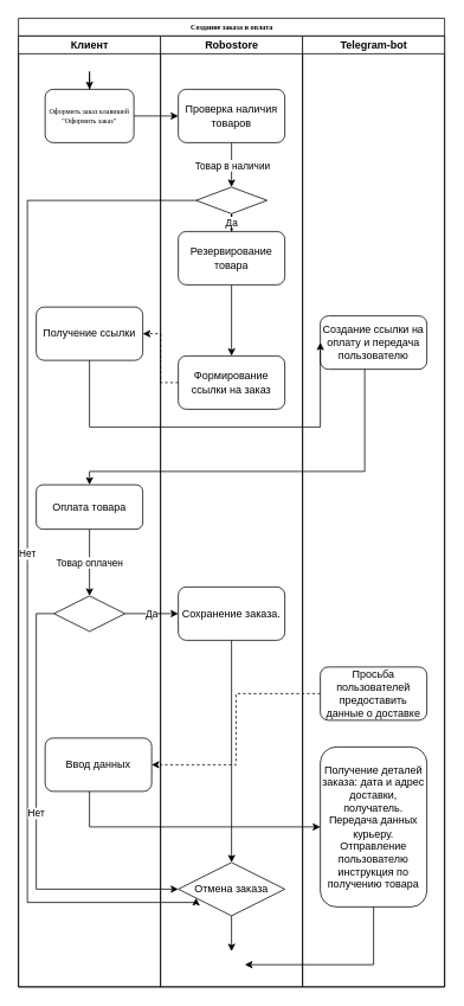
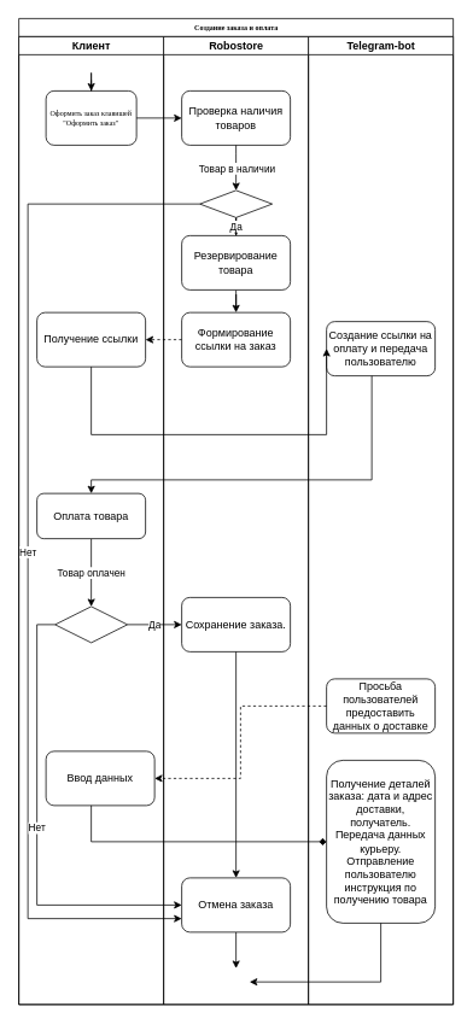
  <mxCell id="0" />
  <mxCell id="1" parent="0" />
  <mxCell id="2" value="Создание заказа и оплата" style="swimlane;html=1;childLayout=stackLayout;startSize=20;rounded=0;shadow=0;labelBackgroundColor=none;strokeWidth=1;fontFamily=Verdana;fontSize=8;align=center;" parent="1" vertex="1"><mxGeometry x="20" y="20" width="480" height="1090" as="geometry" /></mxCell>
  <mxCell id="3" value="Клиент" style="swimlane;html=1;startSize=20;" parent="2" vertex="1"><mxGeometry y="20" width="160" height="1070" as="geometry" /></mxCell>
  <mxCell id="4" style="edgeStyle=orthogonalEdgeStyle;rounded=0;orthogonalLoop=1;jettySize=auto;html=1;" parent="3" source="6" target="7" edge="1"><mxGeometry relative="1" as="geometry" /></mxCell>
  <mxCell id="5" value="" style="rhombus;whiteSpace=wrap;html=1;" parent="3" vertex="1"><mxGeometry x="40" y="630" width="80" height="40" as="geometry" /></mxCell>
  <mxCell id="6" value="" style="shape=image;html=1;verticalAlign=top;verticalLabelPosition=bottom;labelBackgroundColor=#ffffff;imageAspect=0;aspect=fixed;image=https://cdn4.iconfinder.com/data/icons/essential-app-2/16/record-round-circle-dot-128.png" parent="3" vertex="1"><mxGeometry x="71" y="30" width="18" height="18" as="geometry" /></mxCell>
  <mxCell id="7" value="Оформить заказ клавишей &quot;Оформить заказ&quot;" style="rounded=1;whiteSpace=wrap;html=1;shadow=0;labelBackgroundColor=none;strokeWidth=1;fontFamily=Verdana;fontSize=8;align=center;" parent="3" vertex="1"><mxGeometry x="30" y="60" width="100" height="60" as="geometry" /></mxCell>
  <mxCell id="8" value="Товар оплачен" style="edgeStyle=orthogonalEdgeStyle;rounded=0;orthogonalLoop=1;jettySize=auto;html=1;" parent="3" source="10" target="5" edge="1"><mxGeometry relative="1" as="geometry" /></mxCell>
  <mxCell id="9" value="Получение ссылки" style="rounded=1;whiteSpace=wrap;html=1;" parent="3" vertex="1"><mxGeometry x="20" y="305" width="120" height="60" as="geometry" /></mxCell>
  <mxCell id="10" value="Оплата товара" style="rounded=1;whiteSpace=wrap;html=1;" parent="3" vertex="1"><mxGeometry x="20" y="505" width="120" height="50" as="geometry" /></mxCell>
  <mxCell id="11" value="Ввод данных" style="rounded=1;whiteSpace=wrap;html=1;" parent="3" vertex="1"><mxGeometry x="30" y="790" width="120" height="60" as="geometry" /></mxCell>
  <mxCell id="12" value="Robostore" style="swimlane;html=1;startSize=20;fillColor=#FFFFFF;" parent="2" vertex="1"><mxGeometry x="160" y="20" width="160" height="1070" as="geometry" /></mxCell>
  <mxCell id="13" value="" style="shape=image;html=1;verticalAlign=top;verticalLabelPosition=bottom;labelBackgroundColor=#ffffff;imageAspect=0;aspect=fixed;image=https://cdn2.iconfinder.com/data/icons/font-awesome/1792/dot-circle-o-128.png" parent="12" vertex="1"><mxGeometry x="65" y="1030" width="30" height="30" as="geometry" /></mxCell>
  <mxCell id="14" value="Проверка наличия товаров" style="rounded=1;whiteSpace=wrap;html=1;" parent="12" vertex="1"><mxGeometry x="20" y="60" width="120" height="60" as="geometry" /></mxCell>
  <mxCell id="15" value="Да" style="edgeStyle=orthogonalEdgeStyle;rounded=0;orthogonalLoop=1;jettySize=auto;html=1;" parent="12" source="16" target="18" edge="1"><mxGeometry relative="1" as="geometry" /></mxCell>
  <mxCell id="16" value="" style="rhombus;whiteSpace=wrap;html=1;" parent="12" vertex="1"><mxGeometry x="40" y="170" width="80" height="30" as="geometry" /></mxCell>
  <mxCell id="17" style="edgeStyle=orthogonalEdgeStyle;rounded=0;orthogonalLoop=1;jettySize=auto;html=1;" edge="1" parent="12" source="18" target="23"><mxGeometry relative="1" as="geometry" /></mxCell>
  <mxCell id="18" value="Резервирование товара" style="rounded=1;whiteSpace=wrap;html=1;" parent="12" vertex="1"><mxGeometry x="20" y="220" width="120" height="60" as="geometry" /></mxCell>
  <mxCell id="19" value="Нет" style="edgeStyle=orthogonalEdgeStyle;rounded=0;orthogonalLoop=1;jettySize=auto;html=1;entryX=0;entryY=0.75;entryDx=0;entryDy=0;" parent="12" source="16" target="21" edge="1"><mxGeometry relative="1" as="geometry"><mxPoint x="-100" y="710" as="targetPoint" /><Array as="points"><mxPoint x="-150" y="185" /><mxPoint x="-150" y="975" /></Array></mxGeometry></mxCell>
  <mxCell id="20" style="edgeStyle=orthogonalEdgeStyle;rounded=0;orthogonalLoop=1;jettySize=auto;html=1;" parent="12" source="21" target="13" edge="1"><mxGeometry relative="1" as="geometry" /></mxCell>
- <mxCell id="21" value="Отмена заказа" style="rhombus;whiteSpace=wrap;html=1;" parent="12" vertex="1"><mxGeometry x="20" y="930" width="120" height="60" as="geometry" /></mxCell>
+ <mxCell id="21" value="Отмена заказа" style="rounded=1;whiteSpace=wrap;html=1;" parent="12" vertex="1"><mxGeometry x="20" y="930" width="120" height="60" as="geometry" /></mxCell>
  <mxCell id="22" value="Сохранение заказа." style="rounded=1;whiteSpace=wrap;html=1;" parent="12" vertex="1"><mxGeometry x="20" y="620" width="120" height="60" as="geometry" /></mxCell>
- <mxCell id="23" value="&lt;span&gt;Формирование ссылки на заказ&lt;/span&gt;" style="rounded=1;whiteSpace=wrap;html=1;" vertex="1" parent="12"><mxGeometry x="20" y="360" width="120" height="60" as="geometry" /></mxCell>
+ <mxCell id="23" value="&lt;span&gt;Формирование ссылки на заказ&lt;/span&gt;" style="rounded=1;whiteSpace=wrap;html=1;" vertex="1" parent="12"><mxGeometry x="20" y="305" width="120" height="60" as="geometry" /></mxCell>
  <mxCell id="24" value="Telegram-bot" style="swimlane;html=1;startSize=20;" parent="2" vertex="1"><mxGeometry x="320" y="20" width="160" height="1070" as="geometry" /></mxCell>
  <mxCell id="25" value="&lt;span&gt;Получение деталей заказа: дата и адрес доставки, получатель. Передача данных курьеру.&lt;br&gt;Отправление пользователю инструкция по получению товара&lt;br&gt;&lt;/span&gt;" style="rounded=1;whiteSpace=wrap;html=1;" parent="24" vertex="1"><mxGeometry x="20" y="800" width="120" height="180" as="geometry" /></mxCell>
- <mxCell id="26" value="Просьба пользователей предоставить данные о доставке" style="rounded=1;whiteSpace=wrap;html=1;" parent="24" vertex="1"><mxGeometry x="20" y="710" width="120" height="60" as="geometry" /></mxCell>
+ <mxCell id="26" value="Просьба пользователей предоставить данных о доставке" style="rounded=1;whiteSpace=wrap;html=1;" parent="24" vertex="1"><mxGeometry x="20" y="710" width="120" height="60" as="geometry" /></mxCell>
  <mxCell id="27" value="Создание ссылки на оплату и передача пользователю" style="rounded=1;whiteSpace=wrap;html=1;" parent="24" vertex="1"><mxGeometry x="20" y="315" width="120" height="60" as="geometry" /></mxCell>
  <mxCell id="28" style="edgeStyle=orthogonalEdgeStyle;rounded=0;orthogonalLoop=1;jettySize=auto;html=1;entryX=0;entryY=0.5;entryDx=0;entryDy=0;" parent="2" source="7" target="14" edge="1"><mxGeometry relative="1" as="geometry" /></mxCell>
  <mxCell id="29" value="Нет" style="edgeStyle=orthogonalEdgeStyle;rounded=0;orthogonalLoop=1;jettySize=auto;html=1;entryX=0;entryY=0.5;entryDx=0;entryDy=0;" parent="2" source="5" target="21" edge="1"><mxGeometry relative="1" as="geometry"><Array as="points"><mxPoint x="20" y="670" /><mxPoint x="20" y="980" /></Array></mxGeometry></mxCell>
  <mxCell id="30" value="Да" style="edgeStyle=orthogonalEdgeStyle;rounded=0;orthogonalLoop=1;jettySize=auto;html=1;" parent="2" source="5" target="22" edge="1"><mxGeometry relative="1" as="geometry" /></mxCell>
  <mxCell id="31" style="edgeStyle=orthogonalEdgeStyle;rounded=0;orthogonalLoop=1;jettySize=auto;html=1;" parent="2" source="22" target="21" edge="1"><mxGeometry relative="1" as="geometry" /></mxCell>
  <mxCell id="32" style="edgeStyle=orthogonalEdgeStyle;rounded=0;orthogonalLoop=1;jettySize=auto;html=1;entryX=1;entryY=0.5;entryDx=0;entryDy=0;dashed=1;" parent="2" source="26" target="11" edge="1"><mxGeometry relative="1" as="geometry" /></mxCell>
- <mxCell id="33" style="edgeStyle=orthogonalEdgeStyle;rounded=0;orthogonalLoop=1;jettySize=auto;html=1;entryX=0;entryY=0.5;entryDx=0;entryDy=0;" parent="2" source="11" target="25" edge="1"><mxGeometry relative="1" as="geometry"><Array as="points"><mxPoint x="80" y="910" /></Array></mxGeometry></mxCell>
+ <mxCell id="33" style="edgeStyle=orthogonalEdgeStyle;rounded=0;orthogonalLoop=1;jettySize=auto;html=1;entryX=0;entryY=0.5;entryDx=0;entryDy=0;endArrow=diamond;" parent="2" source="11" target="25" edge="1"><mxGeometry relative="1" as="geometry"><Array as="points"><mxPoint x="80" y="910" /></Array></mxGeometry></mxCell>
  <mxCell id="34" style="edgeStyle=orthogonalEdgeStyle;rounded=0;orthogonalLoop=1;jettySize=auto;html=1;entryX=1;entryY=0.5;entryDx=0;entryDy=0;" parent="2" source="25" target="13" edge="1"><mxGeometry relative="1" as="geometry"><mxPoint x="300" y="730" as="targetPoint" /><Array as="points"><mxPoint x="400" y="1065" /></Array></mxGeometry></mxCell>
  <mxCell id="35" style="edgeStyle=orthogonalEdgeStyle;rounded=0;orthogonalLoop=1;jettySize=auto;html=1;" edge="1" parent="2" source="27" target="10"><mxGeometry relative="1" as="geometry"><Array as="points"><mxPoint x="390" y="510" /><mxPoint x="80" y="510" /></Array></mxGeometry></mxCell>
  <mxCell id="36" style="edgeStyle=orthogonalEdgeStyle;rounded=0;orthogonalLoop=1;jettySize=auto;html=1;dashed=1;" edge="1" parent="2" source="23" target="9"><mxGeometry relative="1" as="geometry" /></mxCell>
  <mxCell id="37" style="edgeStyle=orthogonalEdgeStyle;rounded=0;orthogonalLoop=1;jettySize=auto;html=1;entryX=0;entryY=0.5;entryDx=0;entryDy=0;" edge="1" parent="2" source="9" target="27"><mxGeometry relative="1" as="geometry"><Array as="points"><mxPoint x="80" y="460" /></Array></mxGeometry></mxCell>
  <mxCell id="38" value="" style="endArrow=classic;html=1;exitX=0.5;exitY=1;exitDx=0;exitDy=0;" parent="1" source="14" edge="1"><mxGeometry relative="1" as="geometry"><mxPoint x="600" y="370" as="sourcePoint" /><mxPoint x="260" y="210" as="targetPoint" /><Array as="points"><mxPoint x="260" y="180" /></Array></mxGeometry></mxCell>
  <mxCell id="39" value="Товар в наличии" style="edgeLabel;resizable=0;html=1;align=center;verticalAlign=middle;" parent="38" connectable="0" vertex="1"><mxGeometry relative="1" as="geometry" /></mxCell>
